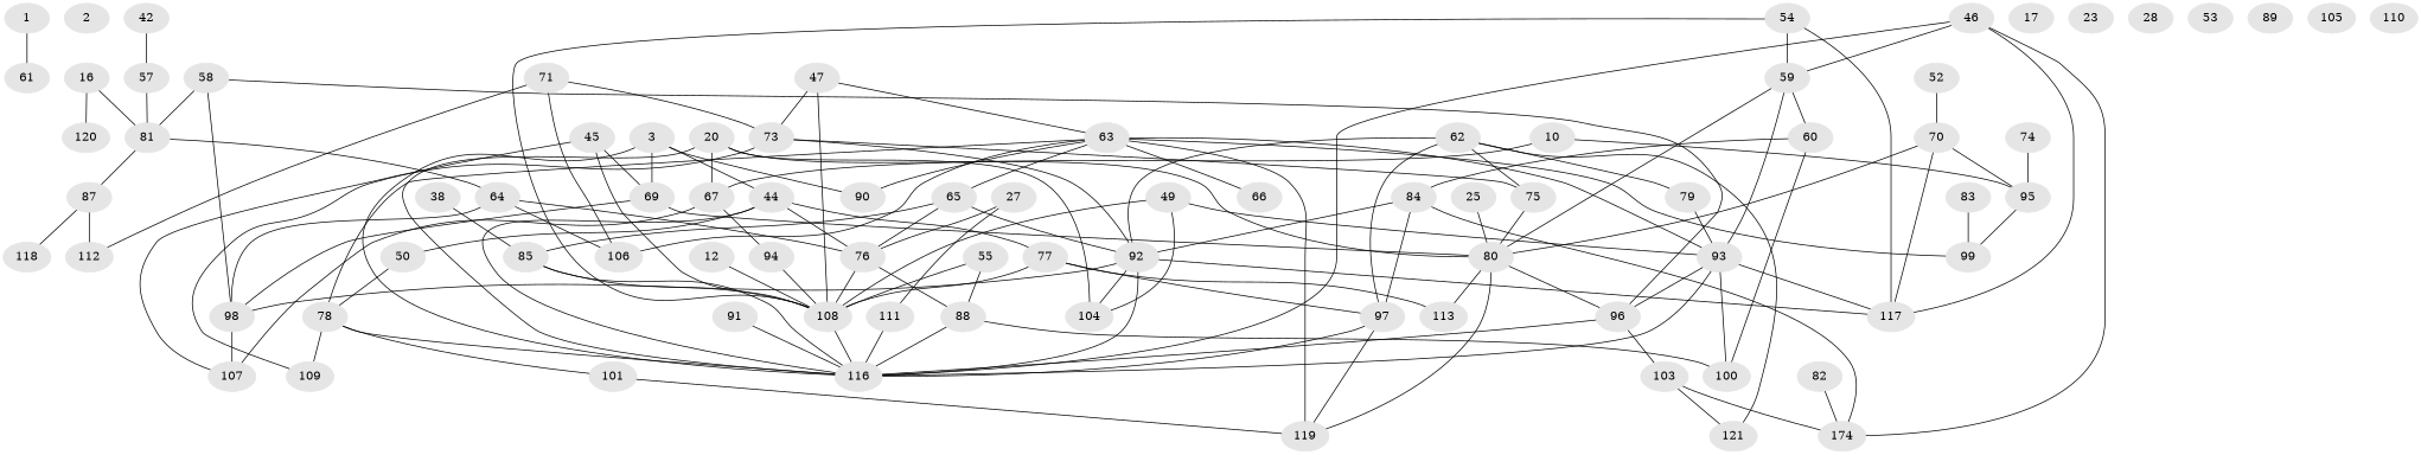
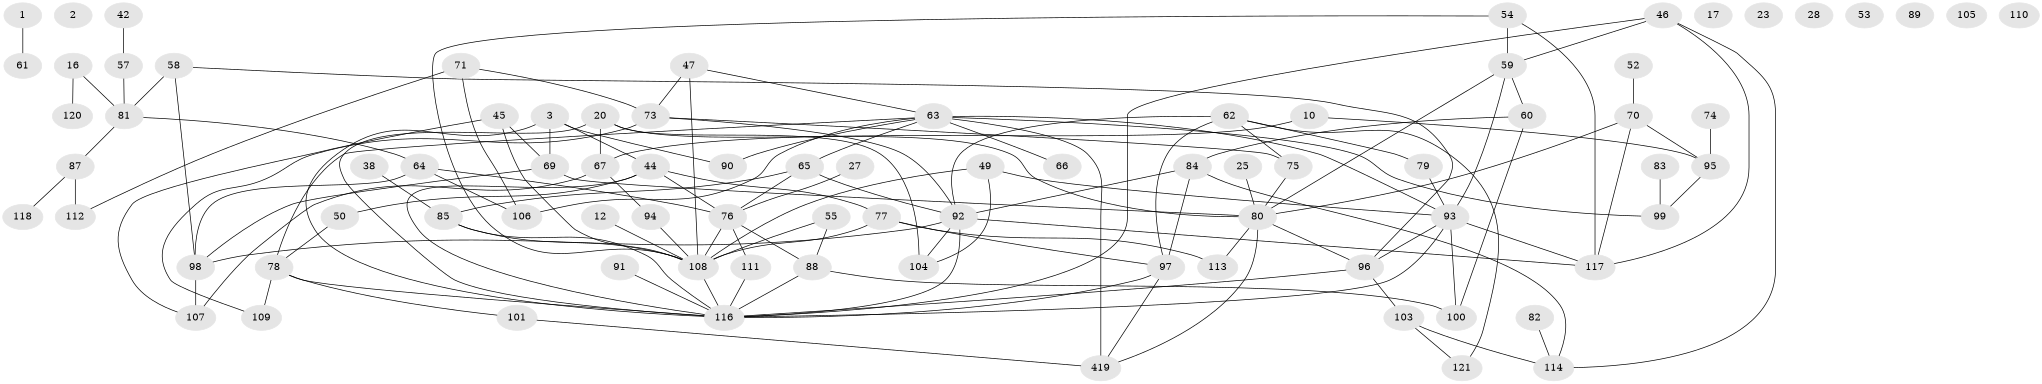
  graph {
    node [color=gray90 style=filled]
    1
    61
    2
    44 [super="+34"]
    116 [super="+4+24+30+102+86"]
    76
    50
    77
    3
    69 [super="+56"]
    90
    80 [super="+43"]
    98 [super="+11"]
    67 [super="+8"]
    107
    94
    10
    95
    99
    108 [super="+68+72"]
    12
    16
    81
    120
    64 [super="+37"]
    87
    17
    20
    104
    96
-   119 [super="+115"]
+   119 [super="+115" label=419]
    113 [super="+22"]
    23
    25
    27
    111
    88
    28
    85 [super="+26+14"]
    38
    42
    57
    78 [super="+40"]
    97 [super="+7"]
    45
    59 [super="+19"]
    93 [super="+29"]
    60
    46
-   114 [label=174]
+   114
    117 [super="+48"]
    63 [super="+6+9"]
    65 [super="+32"]
    66
    106 [super="+5"]
    47
    73 [super="+33"]
    75
    92 [super="+39"]
    109
    100
    49
    101
    52
    70
    53
    54
    55
    58
    103
    84
    62
    79
    121
    71
    112
    74
    118
    82
    83
    89
    91
    105
    110
    1 -- 61
    44 -- 116
    44 -- 76
    44 -- 50
    44 -- 77
    76 -- 108 [weight=4]
    76 -- 88
    50 -- 78
    77 -- 108
    77 -- 113
    77 -- 97
    3 -- 44
    3 -- 116 [weight=2]
    3 -- 69 [weight=2]
    3 -- 90
    69 -- 80
    69 -- 98
    80 -- 96
    80 -- 119
    80 -- 113
    98 -- 107
    67 -- 107
    67 -- 94
    94 -- 108
    10 -- 67
    10 -- 95
    95 -- 99
    108 -- 116
    12 -- 108 [weight=2]
    16 -- 81
    16 -- 120
    81 -- 64
    81 -- 87
    64 -- 76
    64 -- 98
    64 -- 106
    87 -- 112
    87 -- 118
    20 -- 116
    20 -- 80
    20 -- 67 [weight=2]
    20 -- 104
    96 -- 116
    96 -- 103
    25 -- 80
    27 -- 76
-   27 -- 111
+   76 -- 111
    111 -- 116
    88 -- 116
    88 -- 100
    85 -- 116
    85 -- 108
    38 -- 85
    42 -- 57
    57 -- 81
    78 -- 116
    78 -- 109
    78 -- 101
    97 -- 116
    97 -- 119
    45 -- 69
    45 -- 107
    45 -- 108
    59 -- 80
    59 -- 93
    59 -- 60
    93 -- 116
    93 -- 96
    93 -- 117
    93 -- 100
    60 -- 100
    60 -- 84
    46 -- 116
    46 -- 59
    46 -- 114
    46 -- 117
    63 -- 90
    63 -- 99
    63 -- 119 [weight=3]
    63 -- 78
    63 -- 93
    63 -- 65
    63 -- 66
    63 -- 106 [weight=2]
    65 -- 76 [weight=2]
    65 -- 85
    65 -- 92 [weight=2]
    47 -- 108 [weight=2]
    47 -- 63
    47 -- 73
    73 -- 75
    73 -- 92
    73 -- 109
    75 -- 80
    92 -- 116 [weight=2]
    92 -- 98
    92 -- 104
    92 -- 117
    49 -- 108
    49 -- 104
    49 -- 93
    101 -- 119
    52 -- 70
    70 -- 80
    70 -- 95
    70 -- 117
    54 -- 108
    54 -- 59
    54 -- 117
    55 -- 108
    55 -- 88
    58 -- 98
    58 -- 81
    58 -- 96
    103 -- 114
    103 -- 121
    84 -- 97
    84 -- 114
    84 -- 92
    62 -- 97 [weight=2]
    62 -- 75
    62 -- 92
    62 -- 79
    62 -- 121
    79 -- 93
    71 -- 106
    71 -- 73
    71 -- 112
    74 -- 95
    82 -- 114
    83 -- 99
    91 -- 116
  }
